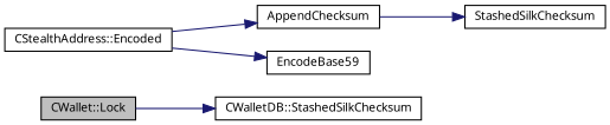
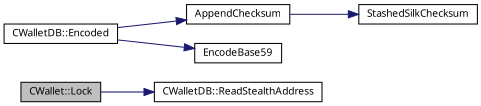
  digraph {
    fontname="Noto Sans"
    rankdir=LR
    node [color=black fillcolor=white fontname="Noto Sans" fontsize=10 shape=record style=filled]
    edge [color=midnightblue fontname="Noto Sans" fontsize=10 labelfontname=Helvetica labelfontsize=10 style=solid]
    n1 [fillcolor=grey75 fontcolor=black height=0.2 label="CWallet::Lock" width=0.4]
-   n2 [height=0.2 label="CWalletDB::StashedSilkChecksum" width=0.4]
-   n3 [height=0.2 label="CStealthAddress::Encoded" width=0.4]
+   n2 [height=0.2 label="CWalletDB::ReadStealthAddress" width=0.4]
+   n3 [height=0.2 label="CWalletDB::Encoded" width=0.4]
    n4 [height=0.2 label=AppendChecksum width=0.4]
    n5 [height=0.2 label=EncodeBase59 width=0.4]
    n6 [height=0.2 label=StashedSilkChecksum width=0.4]
    n1 -> n2
    n3 -> n4
    n3 -> n5
    n4 -> n6
  }
